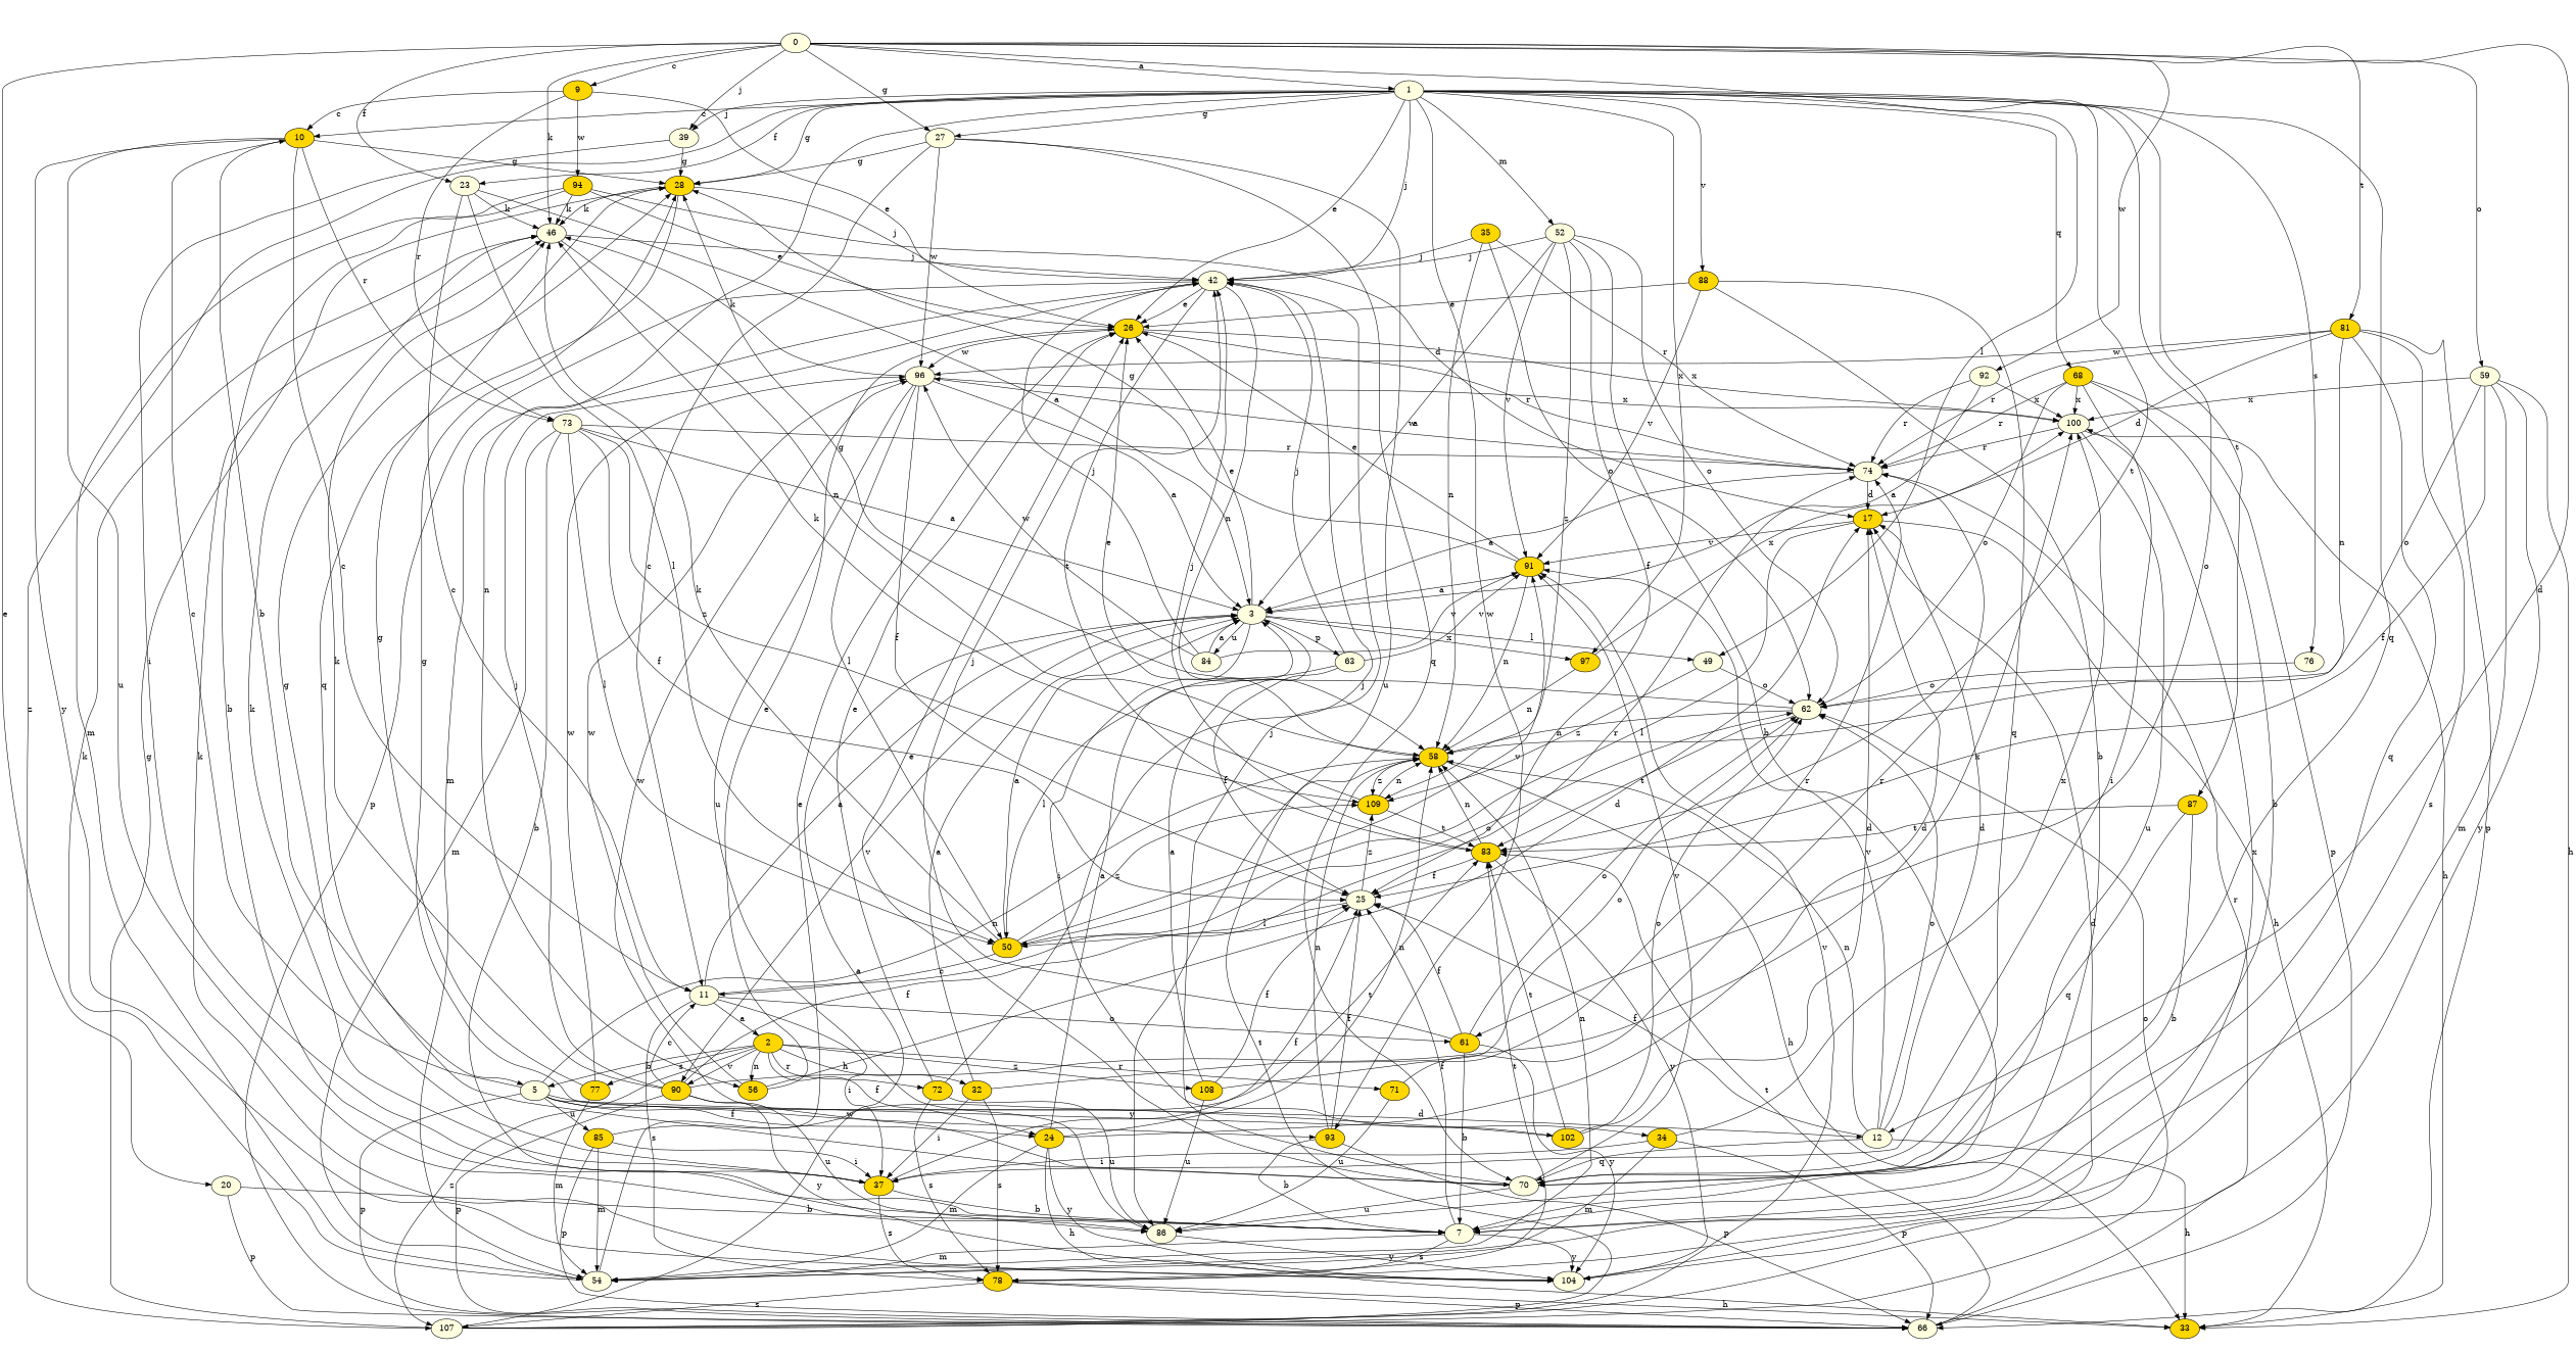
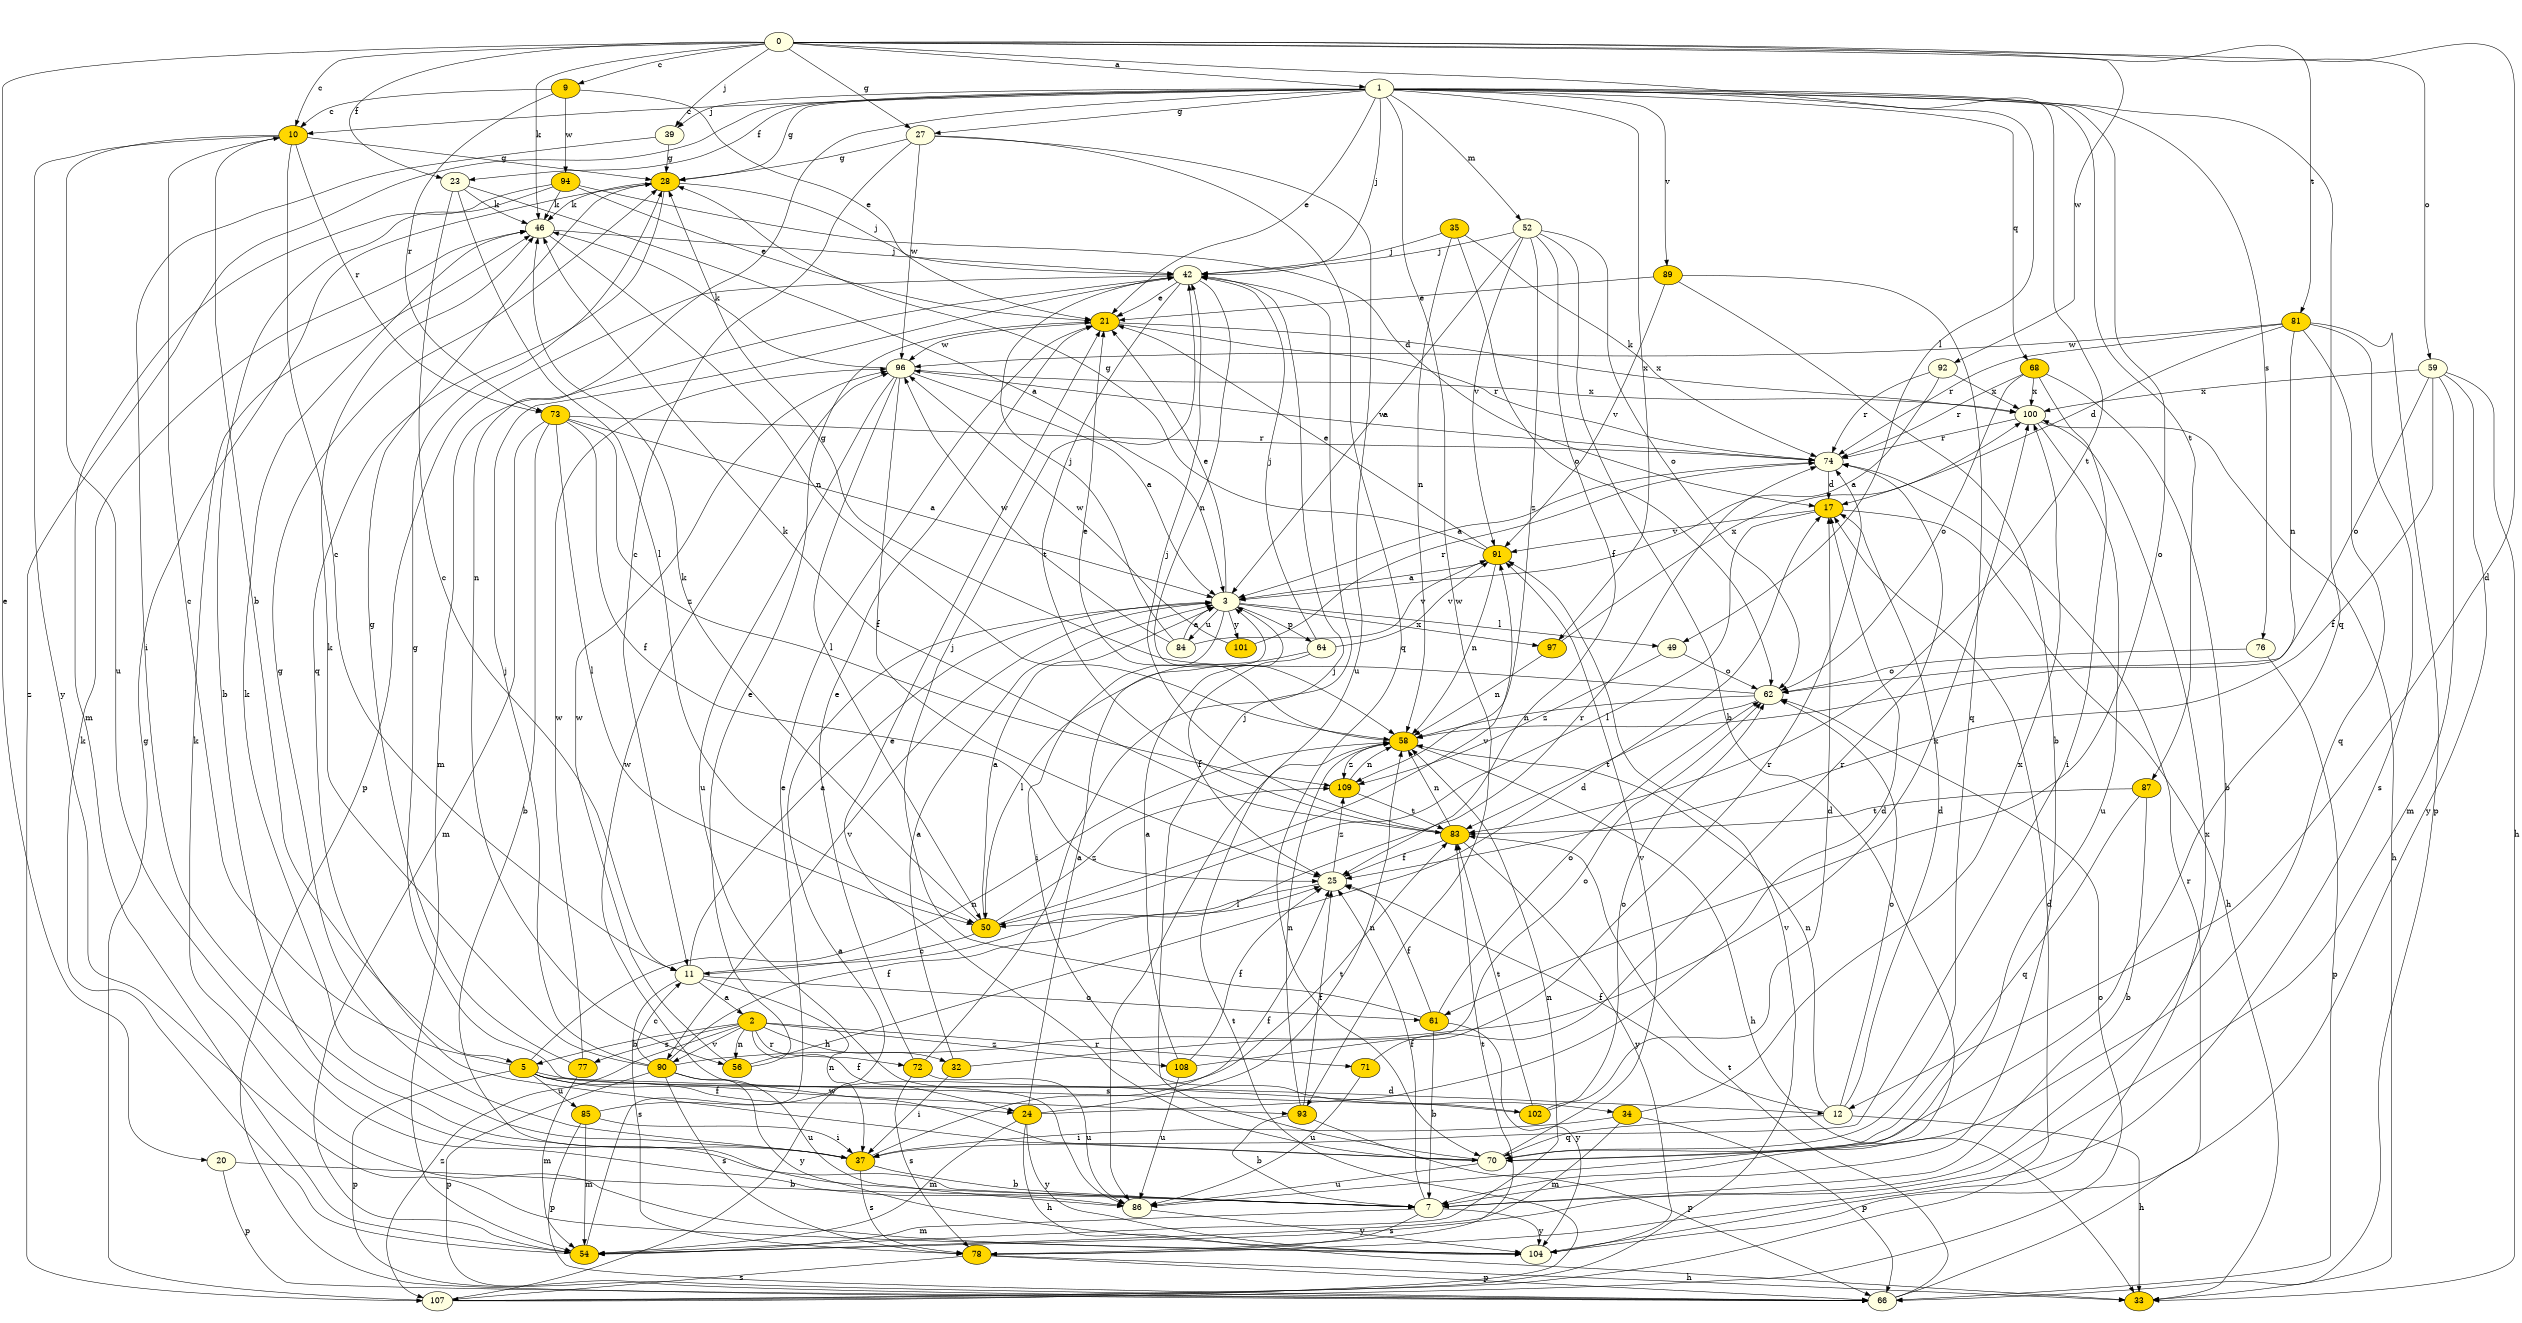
  strict digraph {
    node [fillcolor=gold style=filled]
    0 [fillcolor=lightyellow]
    1 [fillcolor=lightyellow]
    9
    10
    12 [fillcolor=lightyellow]
    20 [fillcolor=lightyellow]
    23 [fillcolor=lightyellow]
    27 [fillcolor=lightyellow]
    39 [fillcolor=lightyellow]
    46 [fillcolor=lightyellow]
    49 [fillcolor=lightyellow]
    59 [fillcolor=lightyellow]
    81
    92 [fillcolor=lightyellow]
-   21 [label=26]
+   21
    28
    42 [fillcolor=lightyellow]
    52 [fillcolor=lightyellow]
    56
    61
    68
    70 [fillcolor=lightyellow]
    76 [fillcolor=lightyellow]
    n24 [label=87]
    83
-   89 [label=88]
+   89
    93
    97
    107 [fillcolor=lightyellow]
-   73 [fillcolor=lightyellow]
+   73
    94
-   5 [fillcolor=lightyellow]
+   5
    104 [fillcolor=lightyellow]
    11 [fillcolor=lightyellow]
    86 [fillcolor=lightyellow]
    58
    25 [fillcolor=lightyellow]
    17
    33
    62 [fillcolor=lightyellow]
    91
    66 [fillcolor=lightyellow]
    7 [fillcolor=lightyellow]
    3 [fillcolor=lightyellow]
    50
    n46 [fillcolor=lightyellow label=96]
    37
    109
-   54 [fillcolor=lightyellow]
+   54
    100 [fillcolor=lightyellow]
    78
    74 [fillcolor=lightyellow]
    2
    24
    32
    71
    72
    77
    90
    108
    85
    102
    34
-   64 [fillcolor=lightyellow label=63]
+   64 [fillcolor=lightyellow]
    84 [fillcolor=lightyellow]
+   101
    35
    0 -> 1 [label=a]
    0 -> 9 [label=c]
+   0 -> 10 [label=c]
    0 -> 12 [label=d]
    0 -> 20 [label=e]
    0 -> 23 [label=f]
    0 -> 27 [label=g]
    0 -> 39 [label=j]
    0 -> 46 [label=k]
    0 -> 49 [label=l]
    0 -> 59 [label=o]
    0 -> 81 [label=t]
    0 -> 92 [label=w]
    1 -> 10 [label=c]
    1 -> 23 [label=f]
    1 -> 27 [label=g]
    1 -> 39 [label=j]
    1 -> 21 [label=e]
    1 -> 28 [label=g]
    1 -> 42 [label=j]
    1 -> 52 [label=m]
    1 -> 56 [label=n]
    1 -> 61 [label=o]
    1 -> 68 [label=q]
    1 -> 70 [label=q]
    1 -> 76 [label=s]
    1 -> n24 [label=t]
    1 -> 83 [label=t]
    1 -> 89 [label=v]
    1 -> 93 [label=w]
    1 -> 97 [label=x]
    1 -> 107 [label=z]
    9 -> 10 [label=c]
    9 -> 21 [label=e]
    9 -> 73 [label=r]
    9 -> 94 [label=w]
    10 -> 28 [label=g]
    10 -> 73 [label=r]
    10 -> 5 [label=b]
    10 -> 104 [label=y]
    10 -> 11 [label=c]
    10 -> 86 [label=u]
    12 -> 70 [label=q]
    12 -> 58 [label=n]
    12 -> 25 [label=f]
    12 -> 17 [label=d]
    12 -> 33 [label=h]
    12 -> 62 [label=o]
-   12 -> 91 [label=v]
    20 -> 66 [label=p]
    20 -> 7 [label=b]
    23 -> 46 [label=k]
    23 -> 11 [label=c]
    23 -> 3 [label=a]
    23 -> 50 [label=l]
    27 -> 28 [label=g]
    27 -> 70 [label=q]
    27 -> 11 [label=c]
    27 -> 86 [label=u]
    27 -> n46 [label=w]
    39 -> 28 [label=g]
    39 -> 37 [label=i]
    46 -> 42 [label=j]
    46 -> 58 [label=n]
    49 -> 62 [label=o]
    49 -> 109 [label=z]
    59 -> 104 [label=y]
    59 -> 25 [label=f]
    59 -> 33 [label=h]
    59 -> 62 [label=o]
    59 -> 54 [label=m]
    59 -> 100 [label=x]
    81 -> 70 [label=q]
    81 -> 58 [label=n]
    81 -> 17 [label=d]
    81 -> 66 [label=p]
    81 -> n46 [label=w]
    81 -> 78 [label=s]
    81 -> 74 [label=r]
    92 -> 3 [label=a]
    92 -> 100 [label=x]
    92 -> 74 [label=r]
    21 -> n46 [label=w]
    21 -> 100 [label=x]
    21 -> 74 [label=r]
    28 -> 46 [label=k]
    28 -> 42 [label=j]
    28 -> 70 [label=q]
    42 -> 21 [label=e]
    42 -> 83 [label=t]
    42 -> 58 [label=n]
    42 -> 66 [label=p]
    42 -> 54 [label=m]
    52 -> 42 [label=j]
    52 -> 25 [label=f]
    52 -> 62 [label=o]
    52 -> 91 [label=v]
    52 -> 7 [label=b]
    52 -> 3 [label=a]
    52 -> 109 [label=z]
    56 -> 21 [label=e]
    56 -> 17 [label=d]
    56 -> n46 [label=w]
    61 -> 42 [label=j]
    61 -> 104 [label=y]
    61 -> 25 [label=f]
    61 -> 62 [label=o]
    61 -> 7 [label=b]
    68 -> 62 [label=o]
    68 -> 7 [label=b]
    68 -> 37 [label=i]
    68 -> 100 [label=x]
    68 -> 74 [label=r]
    70 -> 21 [label=e]
    70 -> 42 [label=j]
    70 -> 86 [label=u]
    70 -> 91 [label=v]
    70 -> n46 [label=w]
    76 -> 62 [label=o]
-   68 -> 66 [label=p]
+   76 -> 66 [label=p]
    n24 -> 70 [label=q]
    n24 -> 83 [label=t]
    n24 -> 7 [label=b]
-   109 -> 46 [label=k]
+   83 -> 46 [label=k]
    83 -> 42 [label=j]
    83 -> 104 [label=y]
    83 -> 58 [label=n]
    83 -> 25 [label=f]
    89 -> 21 [label=e]
    89 -> 70 [label=q]
    89 -> 91 [label=v]
    89 -> 7 [label=b]
    93 -> 58 [label=n]
    93 -> 25 [label=f]
    93 -> 66 [label=p]
    93 -> 7 [label=b]
    97 -> 58 [label=n]
    97 -> 100 [label=x]
    107 -> 28 [label=g]
    107 -> 58 [label=t]
    107 -> 17 [label=d]
    107 -> 62 [label=o]
    107 -> 91 [label=v]
    107 -> 3 [label=a]
    73 -> 25 [label=f]
    73 -> 7 [label=b]
    73 -> 3 [label=a]
    73 -> 50 [label=l]
    73 -> 109 [label=z]
    73 -> 54 [label=m]
    73 -> 74 [label=r]
    94 -> 46 [label=k]
    94 -> 21 [label=e]
    94 -> 17 [label=d]
    94 -> 7 [label=b]
    94 -> 54 [label=m]
    5 -> 10 [label=c]
    5 -> 12 [label=d]
    5 -> 93 [label=w]
    5 -> 58 [label=n]
    5 -> 66 [label=p]
    5 -> 24 [label=f]
    5 -> 85 [label=u]
-   5 -> 102 [label=y]
+   5 -> 102 [label=s]
    104 -> 46 [label=k]
    104 -> 100 [label=x]
    11 -> 61 [label=o]
    11 -> 3 [label=a]
-   11 -> 37 [label=i]
+   11 -> 37 [label=n]
    11 -> 78 [label=s]
    11 -> 74 [label=r]
    11 -> 2 [label=a]
    86 -> 104 [label=y]
    58 -> 21 [label=e]
    58 -> 33 [label=h]
    58 -> 109 [label=z]
    25 -> 50 [label=l]
    25 -> 109 [label=z]
    17 -> 33 [label=h]
    17 -> 91 [label=v]
    17 -> 50 [label=l]
    62 -> 28 [label=g]
    62 -> 83 [label=t]
    62 -> 58 [label=n]
    91 -> 21 [label=e]
    91 -> 28 [label=g]
    91 -> 58 [label=n]
    91 -> 3 [label=a]
    66 -> 83 [label=t]
    66 -> 74 [label=r]
    7 -> 104 [label=y]
    7 -> 25 [label=f]
    7 -> 54 [label=m]
    7 -> 78 [label=s]
    3 -> 49 [label=l]
    3 -> 21 [label=e]
    3 -> 97 [label=x]
    3 -> 90 [label=v]
    3 -> 34 [label=i]
    3 -> 64 [label=p]
    3 -> 84 [label=u]
+   3 -> 101 [label=y]
    50 -> 46 [label=k]
    50 -> 11 [label=c]
-   50 -> 62 [label=o]
    50 -> 91 [label=v]
    50 -> 3 [label=a]
    50 -> 109 [label=z]
    n46 -> 46 [label=k]
    n46 -> 86 [label=u]
    n46 -> 25 [label=f]
    n46 -> 3 [label=a]
    n46 -> 50 [label=l]
    n46 -> 100 [label=x]
    37 -> 46 [label=k]
    37 -> 28 [label=g]
    37 -> 25 [label=f]
    37 -> 7 [label=b]
    37 -> 78 [label=s]
    109 -> 83 [label=t]
    109 -> 58 [label=n]
    54 -> 46 [label=k]
    54 -> 21 [label=e]
    54 -> 58 [label=n]
    100 -> 86 [label=u]
    100 -> 33 [label=h]
    100 -> 74 [label=r]
    78 -> 83 [label=t]
    78 -> 107 [label=s]
    78 -> 33 [label=h]
    78 -> 66 [label=p]
    74 -> 17 [label=d]
    74 -> 3 [label=a]
    74 -> n46 [label=w]
    2 -> 56 [label=n]
    2 -> 107 [label=z]
    2 -> 5 [label=b]
    2 -> 24 [label=f]
    2 -> 32 [label=h]
    2 -> 71 [label=r]
    2 -> 72 [label=r]
    2 -> 77 [label=s]
    2 -> 90 [label=v]
    2 -> 108 [label=z]
    24 -> 104 [label=y]
    24 -> 58 [label=n]
    24 -> 17 [label=d]
    24 -> 33 [label=h]
    24 -> 3 [label=a]
    24 -> 54 [label=m]
    32 -> 62 [label=o]
    32 -> 3 [label=a]
    32 -> 37 [label=i]
-   32 -> 78 [label=s]
+   90 -> 78 [label=s]
    71 -> 86 [label=u]
    71 -> 74 [label=r]
    72 -> 21 [label=e]
    72 -> 42 [label=j]
    72 -> 86 [label=u]
    72 -> 78 [label=s]
    77 -> 28 [label=g]
    77 -> n46 [label=w]
    77 -> 54 [label=m]
    90 -> 46 [label=k]
    90 -> 42 [label=j]
    90 -> 104 [label=y]
    90 -> 11 [label=c]
    90 -> 86 [label=u]
    90 -> 25 [label=f]
    90 -> 66 [label=p]
    90 -> 100 [label=x]
    108 -> 86 [label=u]
    108 -> 25 [label=f]
    108 -> 3 [label=a]
    108 -> 74 [label=r]
    85 -> 83 [label=t]
    85 -> 66 [label=p]
    85 -> 37 [label=i]
    85 -> 54 [label=m]
    102 -> 28 [label=g]
    102 -> 83 [label=t]
    102 -> 17 [label=d]
    102 -> 62 [label=o]
    34 -> 66 [label=p]
    34 -> 37 [label=i]
    34 -> 54 [label=m]
    34 -> 100 [label=x]
    64 -> 42 [label=j]
    64 -> 25 [label=f]
    64 -> 91 [label=v]
    64 -> 50 [label=l]
    84 -> 42 [label=j]
    84 -> 91 [label=v]
    84 -> 3 [label=a]
    84 -> n46 [label=w]
+   101 -> n46 [label=w]
+   101 -> 74 [label=r]
    35 -> 42 [label=j]
    35 -> 58 [label=n]
    35 -> 62 [label=o]
-   35 -> 74 [label=r]
+   35 -> 74 [label=k]
  }
